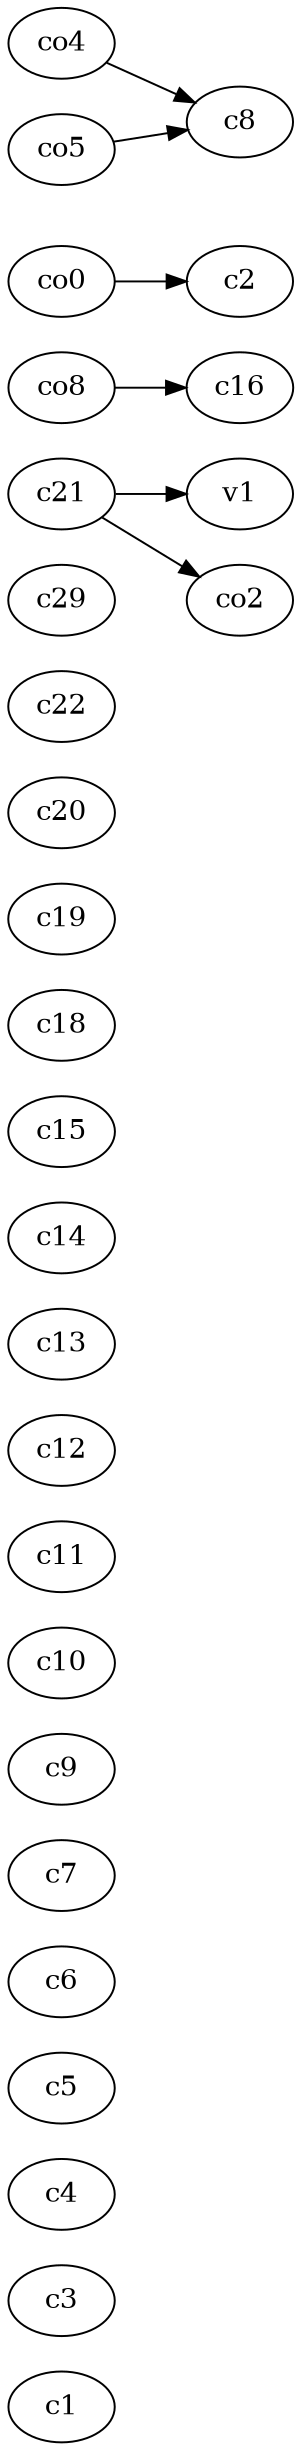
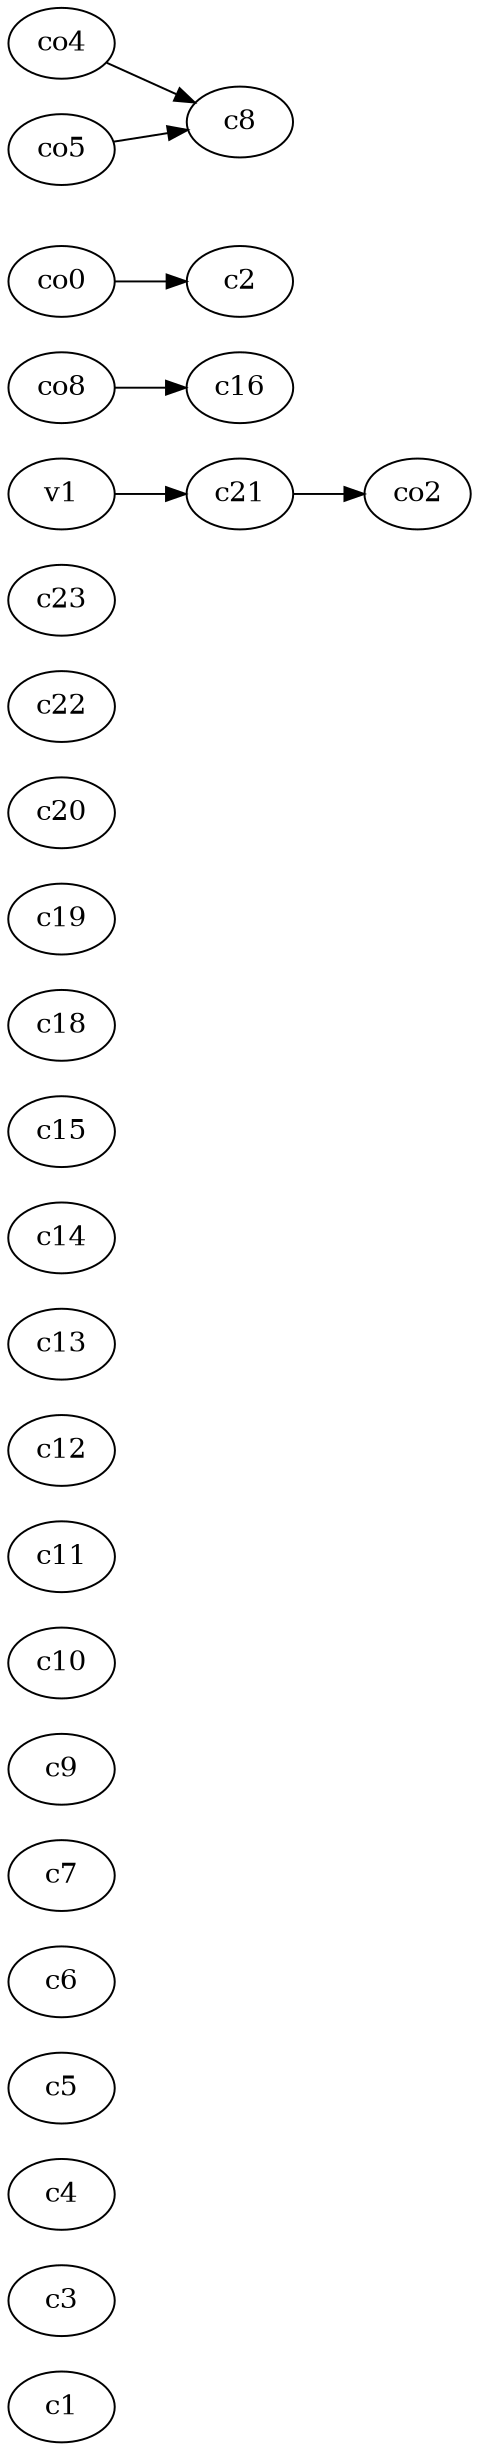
  strict digraph {
    rankdir=LR
    edge [weight=1]
    c1
    c3
    c4
    c5
    c6
    c7
    c9
    c10
    c11
    c12
    c13
    c14
    c15
    c18
    c19
    c20
    c22
-   c23 [label=c29]
+   c23
    v1
    c21
    co2
    n22 [label=co8]
    c16
    n24 [label=co0]
    c2
    co4
    c8
    co5
-   c21 -> v1
+   v1 -> c21
    c21 -> co2
    n22 -> c16
    n24 -> c2
    co4 -> c8
    co5 -> c8
  }
